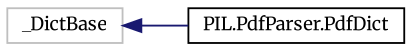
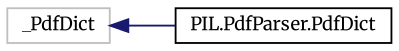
  digraph {
    rankdir=LR
    fontname=Merriweather
    node [fillcolor=white fontname=Merriweather fontsize=10 shape=record style=filled]
-   n1 [color=grey75 height=0.2 label=_DictBase width=0.4]
+   n1 [color=grey75 height=0.2 label=_PdfDict width=0.4]
    n2 [color=black height=0.2 label="PIL.PdfParser.PdfDict" width=0.4]
    n1 -> n2 [color=midnightblue dir=back fontname=Merriweather fontsize=10 labelfontname=Helvetica labelfontsize=10 style=solid]
  }
